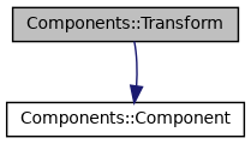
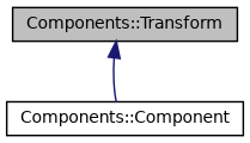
  digraph {
    node [color=black fontname=Helvetica fontsize=10 shape=record style=filled]
    n1 [fillcolor=grey75 fontcolor=black height=0.2 label="Components::Transform" width=0.4]
    n2 [fillcolor=white height=0.2 label="Components::Component" width=0.4]
-   n2 -> n1 [color=midnightblue dir=back fontname=Helvetica fontsize=10 labelfontname=Helvetica labelfontsize=10 style=solid]
+   n1 -> n2 [color=midnightblue dir=back fontname=Helvetica fontsize=10 labelfontname=Helvetica labelfontsize=10 style=solid]
  }
